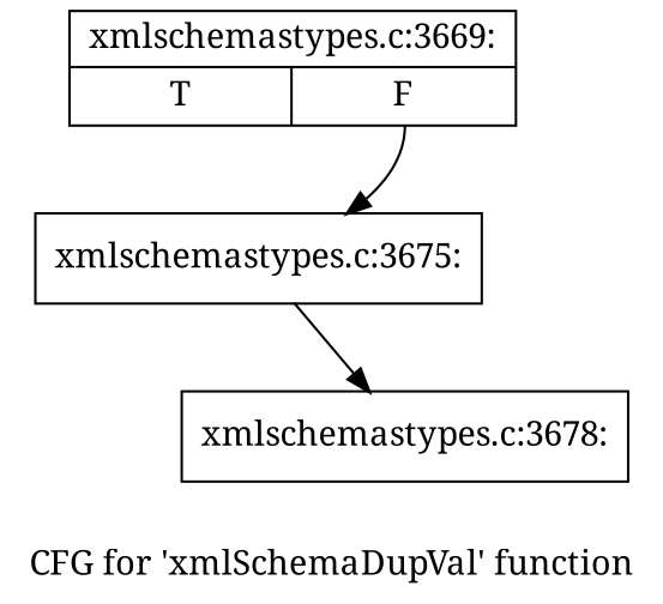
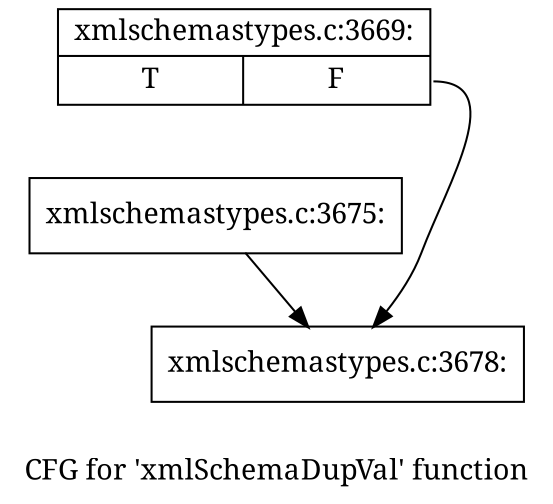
  digraph {
    fontname="Noto Serif"
    label="CFG for 'xmlSchemaDupVal' function"
    node [fontname="Noto Serif" shape=record]
    edge [fontname="Noto Serif"]
    n1 [label="{xmlschemastypes.c:3669:|{<s0>T|<s1>F}}"]
    n2 [label="{xmlschemastypes.c:3675:}"]
    n3 [label="{xmlschemastypes.c:3678:}"]
-   n1 -> n2 [tailport=s1]
+   n1 -> n3 [tailport=s1]
    n2 -> n3
  }
